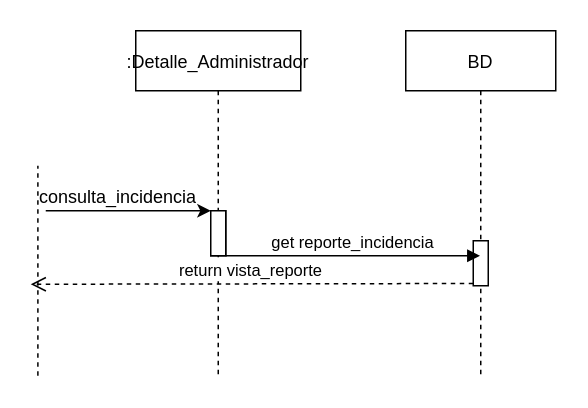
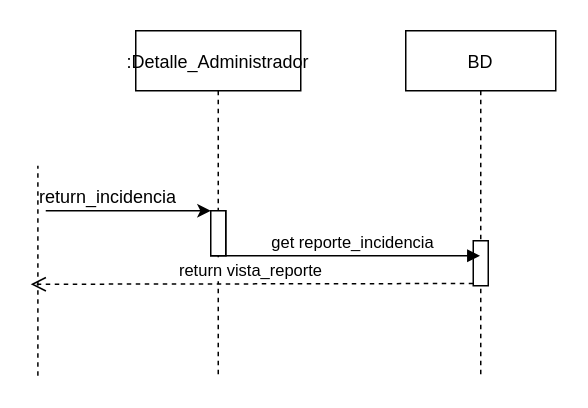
  <mxCell id="0" />
  <mxCell id="1" parent="0" />
  <mxCell id="2" value=":Detalle_Administrador" style="shape=umlLifeline;perimeter=lifelinePerimeter;container=1;collapsible=0;recursiveResize=0;rounded=0;shadow=0;strokeWidth=1;" parent="1" vertex="1"><mxGeometry x="90" y="20" width="110" height="230" as="geometry" /></mxCell>
  <mxCell id="3" value="" style="points=[];perimeter=orthogonalPerimeter;rounded=0;shadow=0;strokeWidth=1;" parent="2" vertex="1"><mxGeometry x="50" y="120" width="10" height="30" as="geometry" /></mxCell>
  <mxCell id="4" value="" style="points=[];perimeter=orthogonalPerimeter;rounded=0;shadow=0;strokeWidth=1;" parent="2" vertex="1"><mxGeometry x="50" y="120" width="10" height="30" as="geometry" /></mxCell>
  <mxCell id="5" value="BD" style="shape=umlLifeline;perimeter=lifelinePerimeter;container=1;collapsible=0;recursiveResize=0;rounded=0;shadow=0;strokeWidth=1;" parent="1" vertex="1"><mxGeometry x="270" y="20" width="100" height="230" as="geometry" /></mxCell>
  <mxCell id="6" value="" style="points=[];perimeter=orthogonalPerimeter;rounded=0;shadow=0;strokeWidth=1;" parent="5" vertex="1"><mxGeometry x="45" y="140" width="10" height="30" as="geometry" /></mxCell>
  <mxCell id="7" value="return vista_reporte" style="verticalAlign=bottom;endArrow=open;dashed=1;endSize=8;exitX=0;exitY=0.95;shadow=0;strokeWidth=1;" parent="1" source="6" edge="1"><mxGeometry relative="1" as="geometry"><mxPoint x="20" y="189" as="targetPoint" /></mxGeometry></mxCell>
  <mxCell id="8" value="get reporte_incidencia" style="verticalAlign=bottom;endArrow=block;shadow=0;strokeWidth=1;" parent="1" source="3" target="5" edge="1"><mxGeometry relative="1" as="geometry"><mxPoint x="245" y="100" as="sourcePoint" /><Array as="points"><mxPoint x="240" y="170" /><mxPoint x="270" y="170" /></Array></mxGeometry></mxCell>
  <mxCell id="9" value="" style="endArrow=none;dashed=1;html=1;rounded=0;" edge="1" parent="1"><mxGeometry width="50" height="50" relative="1" as="geometry"><mxPoint x="24.76" y="250" as="sourcePoint" /><mxPoint x="24.76" y="110" as="targetPoint" /></mxGeometry></mxCell>
  <mxCell id="10" value="" style="endArrow=classic;html=1;rounded=0;" edge="1" parent="1" target="3"><mxGeometry width="50" height="50" relative="1" as="geometry"><mxPoint x="30" y="140" as="sourcePoint" /><mxPoint x="210" y="100" as="targetPoint" /><Array as="points"><mxPoint x="90" y="140" /></Array></mxGeometry></mxCell>
- <mxCell id="11" value="consulta_incidencia" style="text;strokeColor=none;fillColor=none;align=left;verticalAlign=middle;spacingLeft=4;spacingRight=4;overflow=hidden;points=[[0,0.5],[1,0.5]];portConstraint=eastwest;rotatable=0;" vertex="1" parent="1"><mxGeometry x="20" y="110" width="120" height="40" as="geometry" /></mxCell>
+ <mxCell id="11" value="return_incidencia" style="text;strokeColor=none;fillColor=none;align=left;verticalAlign=middle;spacingLeft=4;spacingRight=4;overflow=hidden;points=[[0,0.5],[1,0.5]];portConstraint=eastwest;rotatable=0;" vertex="1" parent="1"><mxGeometry x="20" y="110" width="120" height="40" as="geometry" /></mxCell>
